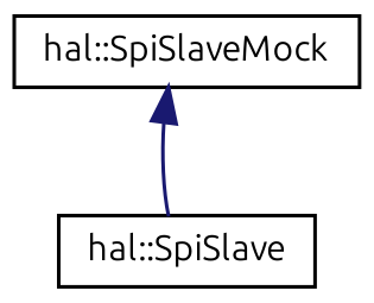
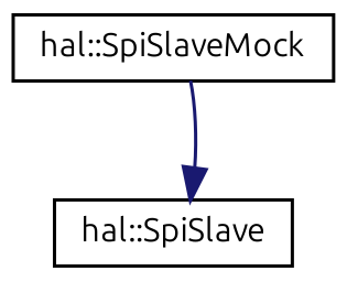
  digraph {
    fontname=Ubuntu
    node [color=black fillcolor=white fontname=Ubuntu fontsize=10 shape=record style=filled]
    n1 [fontcolor=black height=0.2 label="hal::SpiSlaveMock" width=0.4]
    n2 [height=0.2 label="hal::SpiSlave" width=0.4]
-   n1 -> n2 [color=midnightblue dir=back fontname=Ubuntu fontsize=10 labelfontname=Helvetica labelfontsize=10 style=solid]
+   n2 -> n1 [color=midnightblue dir=back fontname=Ubuntu fontsize=10 labelfontname=Helvetica labelfontsize=10 style=solid]
  }
